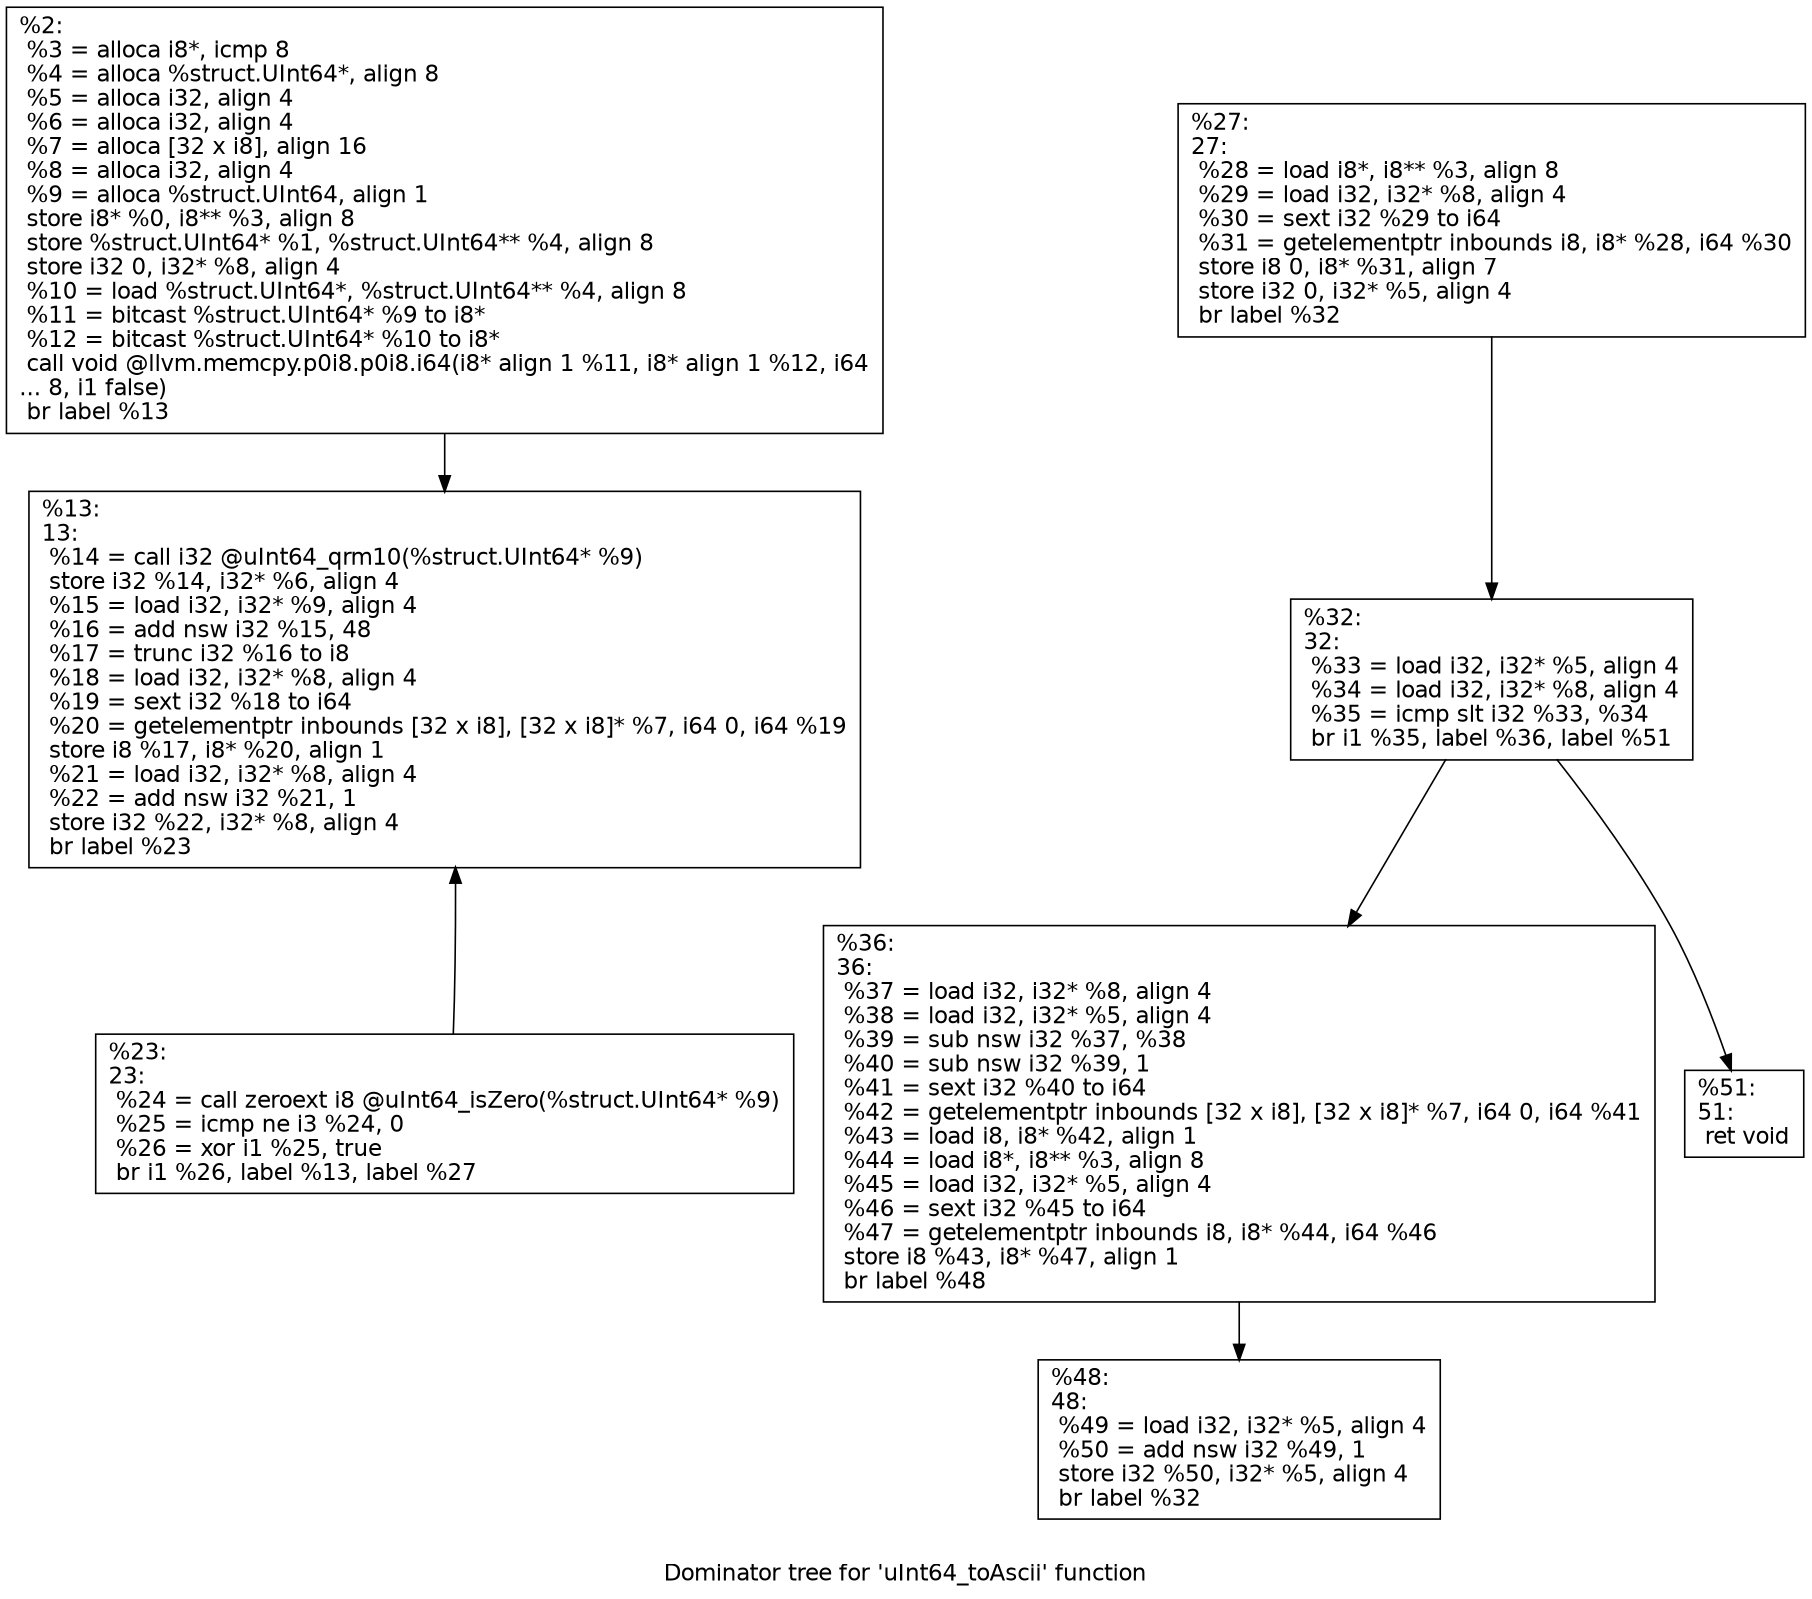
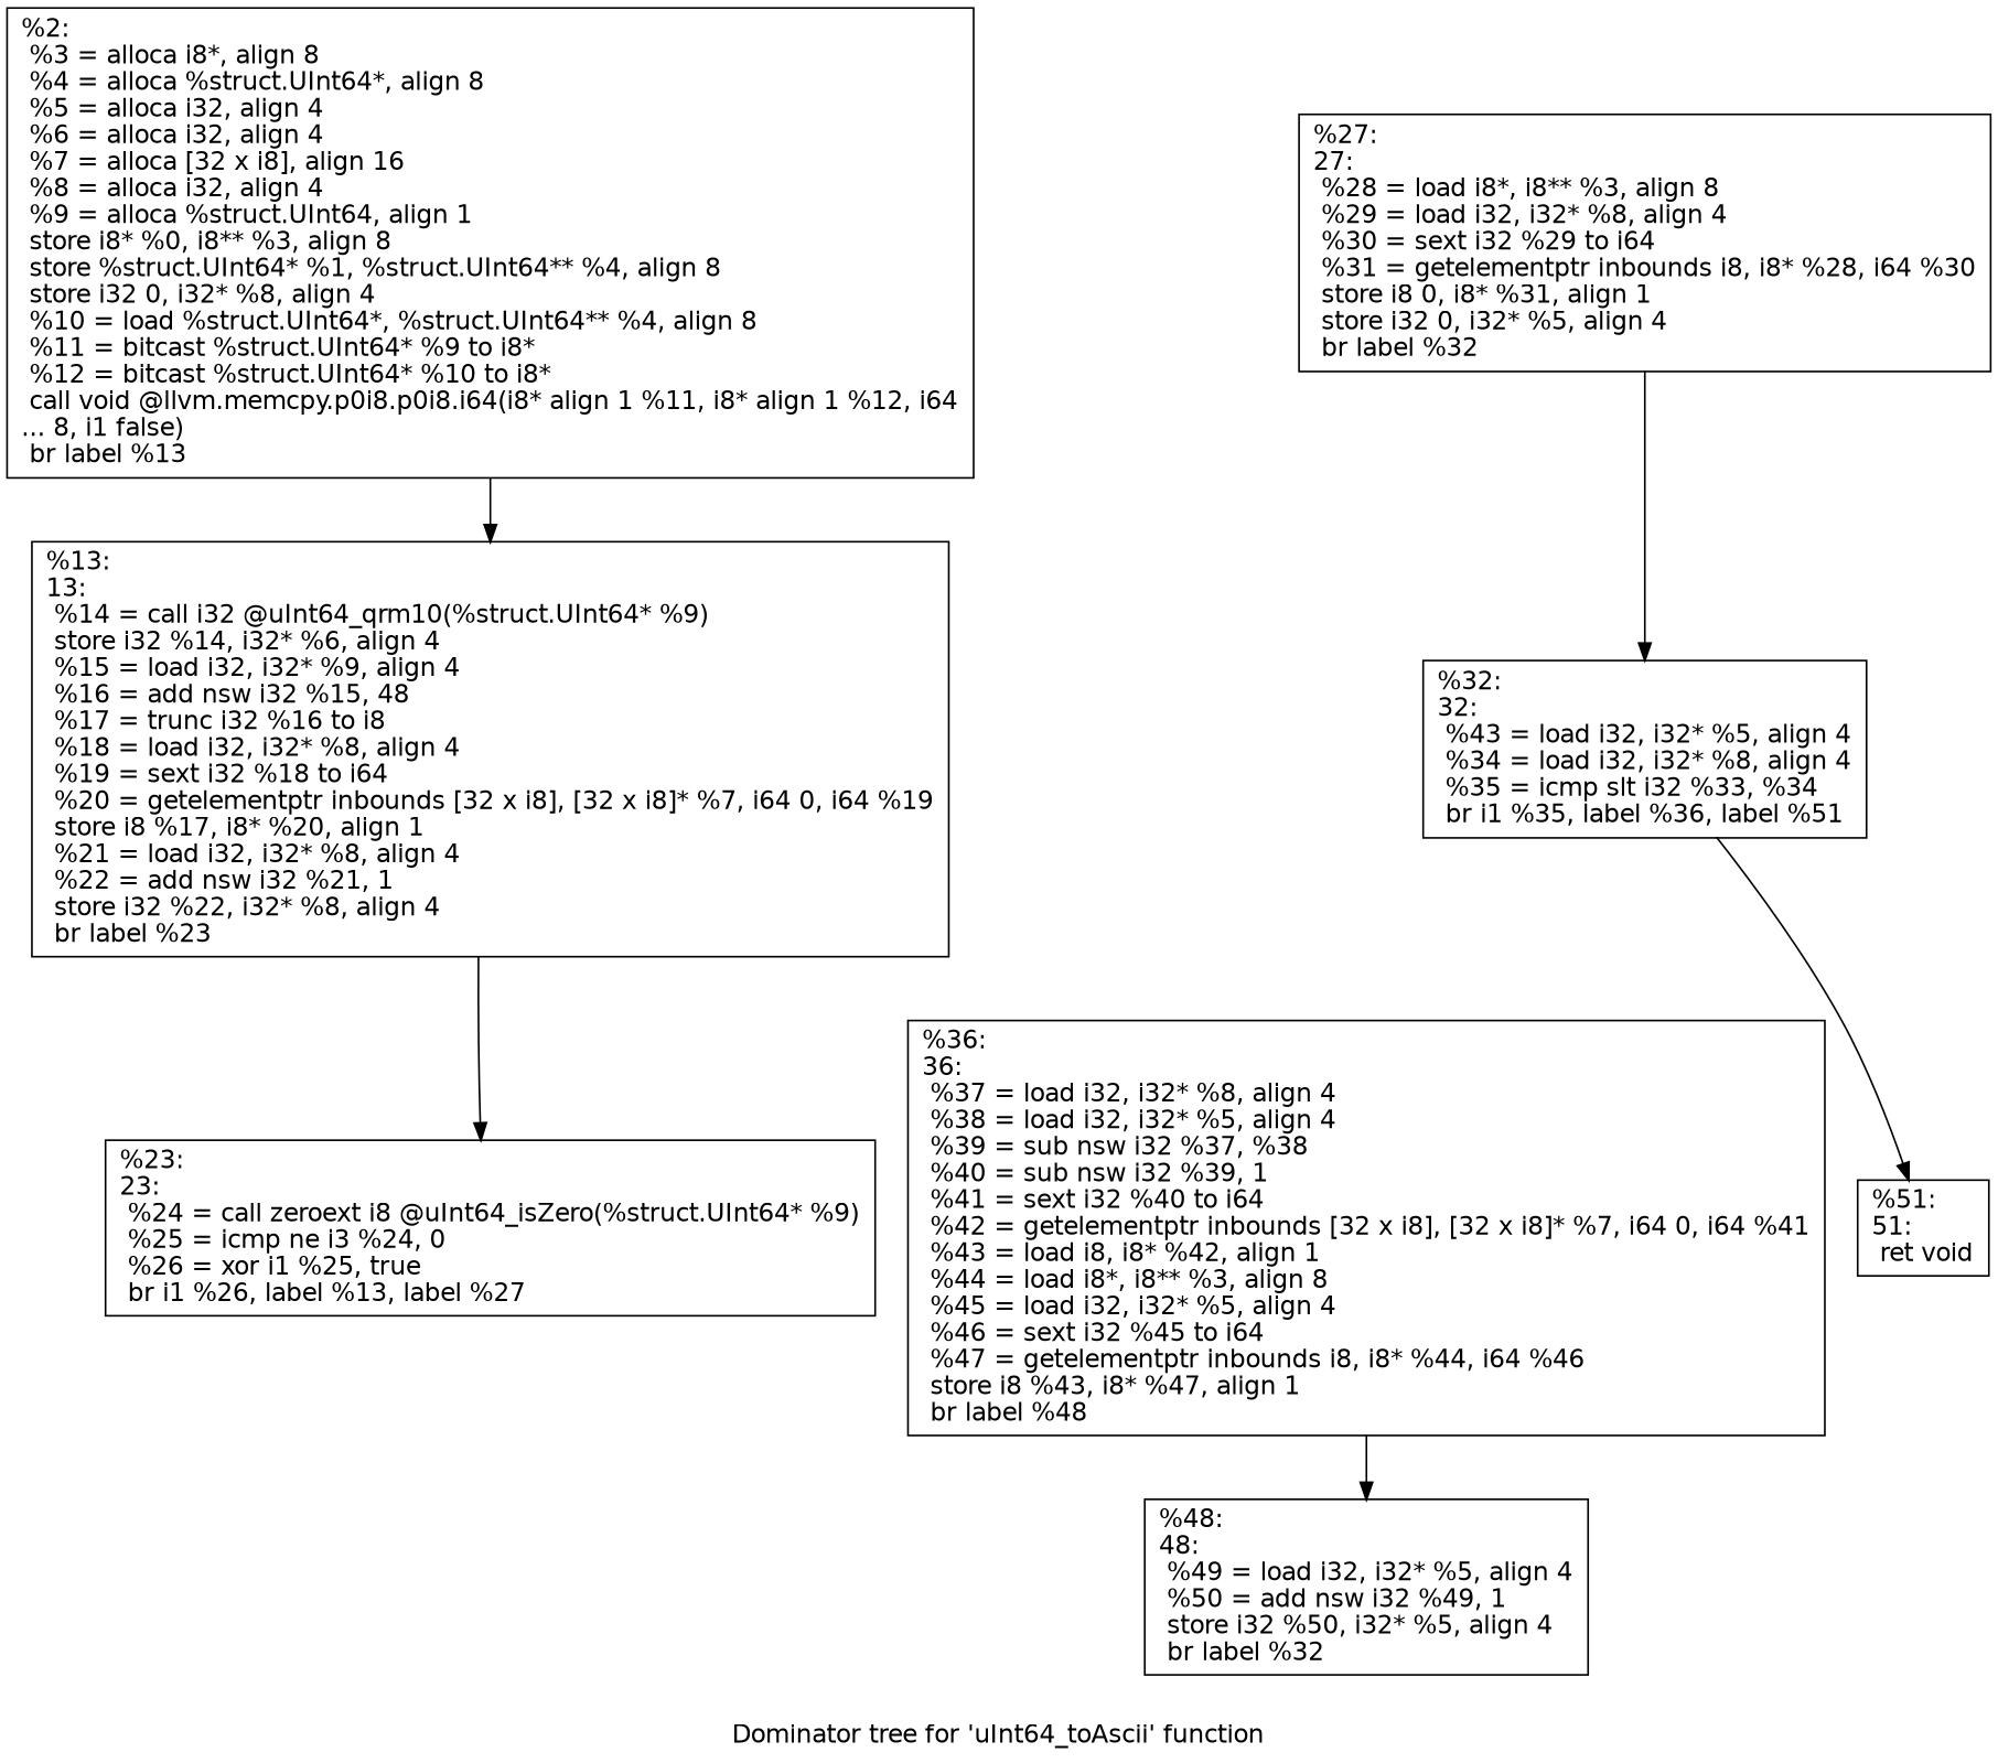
  digraph {
    fontname="DejaVu Sans"
    label="Dominator tree for 'uInt64_toAscii' function"
    node [fontname="DejaVu Sans" shape=record]
    edge [fontname="DejaVu Sans"]
-   n1 [label="{%2:\l  %3 = alloca i8*, icmp 8\l  %4 = alloca %struct.UInt64*, align 8\l  %5 = alloca i32, align 4\l  %6 = alloca i32, align 4\l  %7 = alloca [32 x i8], align 16\l  %8 = alloca i32, align 4\l  %9 = alloca %struct.UInt64, align 1\l  store i8* %0, i8** %3, align 8\l  store %struct.UInt64* %1, %struct.UInt64** %4, align 8\l  store i32 0, i32* %8, align 4\l  %10 = load %struct.UInt64*, %struct.UInt64** %4, align 8\l  %11 = bitcast %struct.UInt64* %9 to i8*\l  %12 = bitcast %struct.UInt64* %10 to i8*\l  call void @llvm.memcpy.p0i8.p0i8.i64(i8* align 1 %11, i8* align 1 %12, i64\l... 8, i1 false)\l  br label %13\l}"]
+   n1 [label="{%2:\l  %3 = alloca i8*, align 8\l  %4 = alloca %struct.UInt64*, align 8\l  %5 = alloca i32, align 4\l  %6 = alloca i32, align 4\l  %7 = alloca [32 x i8], align 16\l  %8 = alloca i32, align 4\l  %9 = alloca %struct.UInt64, align 1\l  store i8* %0, i8** %3, align 8\l  store %struct.UInt64* %1, %struct.UInt64** %4, align 8\l  store i32 0, i32* %8, align 4\l  %10 = load %struct.UInt64*, %struct.UInt64** %4, align 8\l  %11 = bitcast %struct.UInt64* %9 to i8*\l  %12 = bitcast %struct.UInt64* %10 to i8*\l  call void @llvm.memcpy.p0i8.p0i8.i64(i8* align 1 %11, i8* align 1 %12, i64\l... 8, i1 false)\l  br label %13\l}"]
    n2 [label="{%13:\l13:                                               \l  %14 = call i32 @uInt64_qrm10(%struct.UInt64* %9)\l  store i32 %14, i32* %6, align 4\l  %15 = load i32, i32* %9, align 4\l  %16 = add nsw i32 %15, 48\l  %17 = trunc i32 %16 to i8\l  %18 = load i32, i32* %8, align 4\l  %19 = sext i32 %18 to i64\l  %20 = getelementptr inbounds [32 x i8], [32 x i8]* %7, i64 0, i64 %19\l  store i8 %17, i8* %20, align 1\l  %21 = load i32, i32* %8, align 4\l  %22 = add nsw i32 %21, 1\l  store i32 %22, i32* %8, align 4\l  br label %23\l}"]
    n3 [label="{%23:\l23:                                               \l  %24 = call zeroext i8 @uInt64_isZero(%struct.UInt64* %9)\l  %25 = icmp ne i3 %24, 0\l  %26 = xor i1 %25, true\l  br i1 %26, label %13, label %27\l}"]
-   n4 [label="{%27:\l27:                                               \l  %28 = load i8*, i8** %3, align 8\l  %29 = load i32, i32* %8, align 4\l  %30 = sext i32 %29 to i64\l  %31 = getelementptr inbounds i8, i8* %28, i64 %30\l  store i8 0, i8* %31, align 7\l  store i32 0, i32* %5, align 4\l  br label %32\l}"]
-   n5 [label="{%32:\l32:                                               \l  %33 = load i32, i32* %5, align 4\l  %34 = load i32, i32* %8, align 4\l  %35 = icmp slt i32 %33, %34\l  br i1 %35, label %36, label %51\l}"]
+   n4 [label="{%27:\l27:                                               \l  %28 = load i8*, i8** %3, align 8\l  %29 = load i32, i32* %8, align 4\l  %30 = sext i32 %29 to i64\l  %31 = getelementptr inbounds i8, i8* %28, i64 %30\l  store i8 0, i8* %31, align 1\l  store i32 0, i32* %5, align 4\l  br label %32\l}"]
+   n5 [label="{%32:\l32:                                               \l  %43 = load i32, i32* %5, align 4\l  %34 = load i32, i32* %8, align 4\l  %35 = icmp slt i32 %33, %34\l  br i1 %35, label %36, label %51\l}"]
    n6 [label="{%36:\l36:                                               \l  %37 = load i32, i32* %8, align 4\l  %38 = load i32, i32* %5, align 4\l  %39 = sub nsw i32 %37, %38\l  %40 = sub nsw i32 %39, 1\l  %41 = sext i32 %40 to i64\l  %42 = getelementptr inbounds [32 x i8], [32 x i8]* %7, i64 0, i64 %41\l  %43 = load i8, i8* %42, align 1\l  %44 = load i8*, i8** %3, align 8\l  %45 = load i32, i32* %5, align 4\l  %46 = sext i32 %45 to i64\l  %47 = getelementptr inbounds i8, i8* %44, i64 %46\l  store i8 %43, i8* %47, align 1\l  br label %48\l}"]
    n7 [label="{%51:\l51:                                               \l  ret void\l}"]
    n8 [label="{%48:\l48:                                               \l  %49 = load i32, i32* %5, align 4\l  %50 = add nsw i32 %49, 1\l  store i32 %50, i32* %5, align 4\l  br label %32\l}"]
    n1 -> n2
-   n3 -> n2
+   n2 -> n3
    n4 -> n5
-   n5 -> n6
    n5 -> n7
    n6 -> n8
  }
